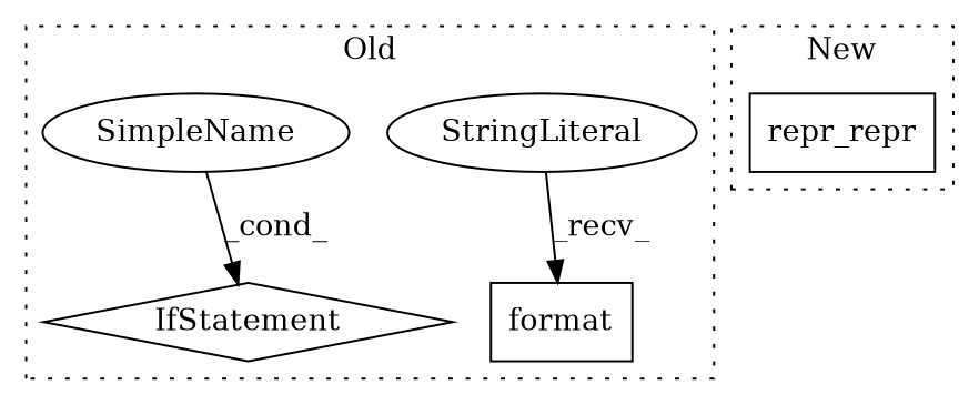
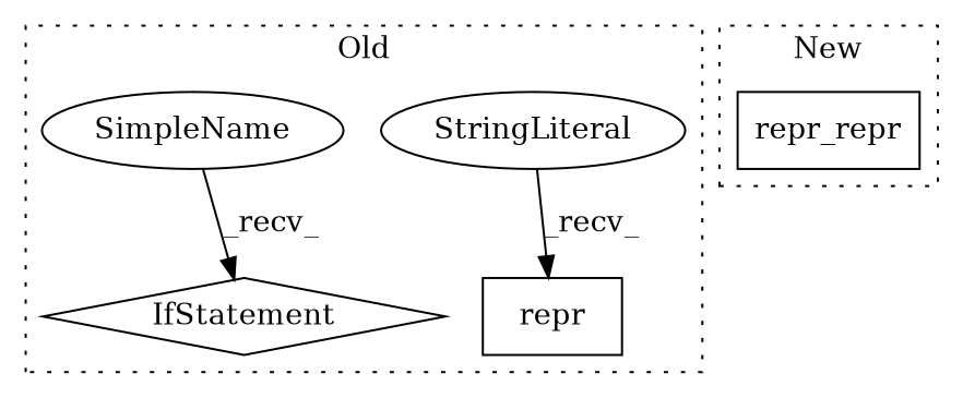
  digraph {
    node [a=32 shape=box]
-   n1 [l="7,1" label=format s="7233,7265"]
+   n1 [l="7,1" label=repr s="7233,7265"]
    n2 [a=45 l=47 label=StringLiteral s=7185 shape=ellipse]
    n3 [a=25 l="4,2" label=IfStatement s="7128,7148" shape=diamond]
    n4 [a=42 label=SimpleName shape=ellipse]
    n5 [l="11,1" label=repr_repr s="6451,6486"]
    subgraph cluster_1 {
      label=Old
      style=dotted
      n1
      n2
      n3
      n4
    }
    subgraph cluster_2 {
      label=New
      style=dotted
      n5
    }
    n2 -> n1 [label=_recv_]
-   n4 -> n3 [label=_cond_]
+   n4 -> n3 [label=_recv_]
  }
